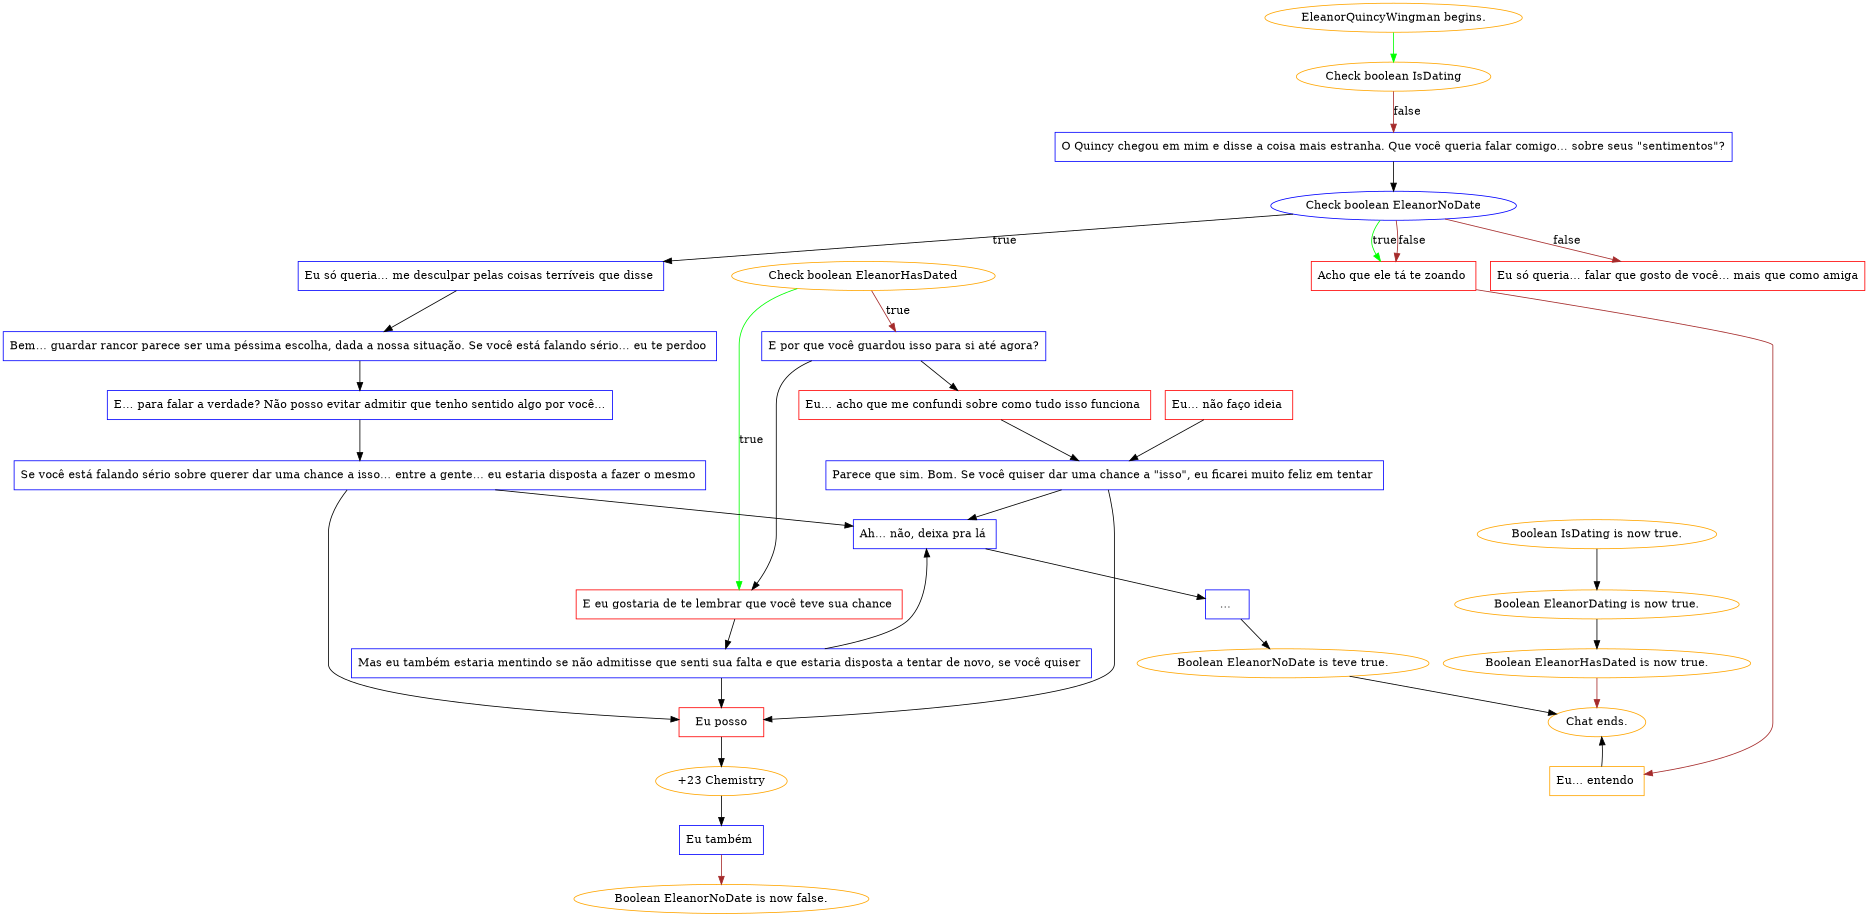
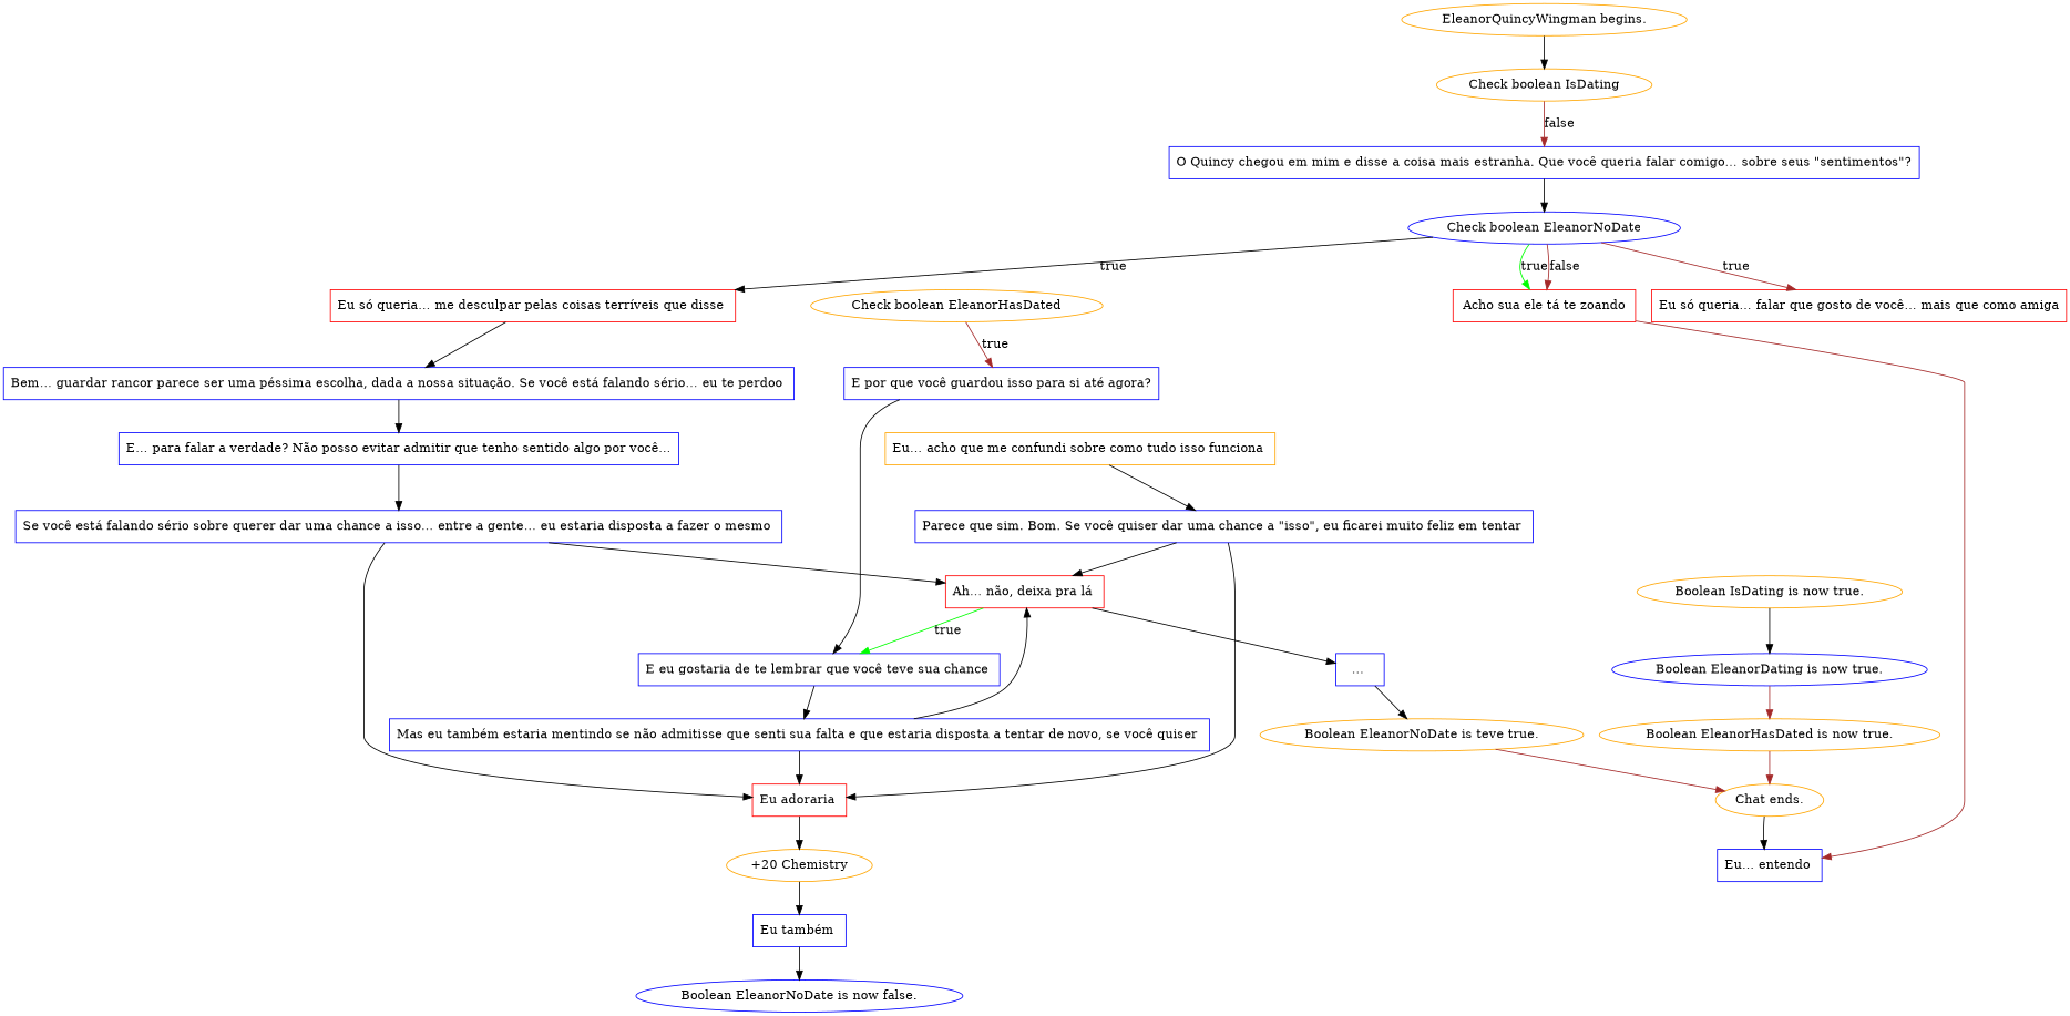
  digraph {
    node [color=blue shape=box]
    "EleanorQuincyWingman begins." [color=orange shape=""]
    n2 [color=orange label="Check boolean IsDating" shape=""]
    n3 [label="O Quincy chegou em mim e disse a coisa mais estranha. Que você queria falar comigo… sobre seus \"sentimentos\"?"]
    "Chat ends." [color=orange shape=""]
    n5 [label="Check boolean EleanorNoDate" shape=""]
-   n6 [label="Eu só queria… me desculpar pelas coisas terríveis que disse "]
-   n7 [color=red label="Acho que ele tá te zoando "]
+   n6 [color=red label="Eu só queria… me desculpar pelas coisas terríveis que disse "]
+   n7 [color=red label="Acho sua ele tá te zoando"]
    n8 [color=red label="Eu só queria… falar que gosto de você… mais que como amiga"]
    n9 [label="Bem… guardar rancor parece ser uma péssima escolha, dada a nossa situação. Se você está falando sério… eu te perdoo "]
-   n10 [color=orange label="Eu… entendo "]
+   n10 [label="Eu… entendo "]
    n11 [label="E… para falar a verdade? Não posso evitar admitir que tenho sentido algo por você…"]
    n12 [color=orange label="Check boolean EleanorHasDated" shape=""]
-   n13 [color=red label="E eu gostaria de te lembrar que você teve sua chance "]
+   n13 [label="E eu gostaria de te lembrar que você teve sua chance "]
    n14 [label="E por que você guardou isso para si até agora?"]
    n15 [label="Se você está falando sério sobre querer dar uma chance a isso… entre a gente… eu estaria disposta a fazer o mesmo "]
    n16 [label="Mas eu também estaria mentindo se não admitisse que senti sua falta e que estaria disposta a tentar de novo, se você quiser "]
-   n17 [color=red label="Eu… acho que me confundi sobre como tudo isso funciona "]
-   n18 [color=red label="Eu posso"]
-   n19 [label="Ah… não, deixa pra lá "]
-   n20 [color=red label="Eu… não faço ideia "]
+   n17 [color=orange label="Eu… acho que me confundi sobre como tudo isso funciona "]
+   n18 [color=red label="Eu adoraria "]
+   n19 [color=red label="Ah… não, deixa pra lá "]
    n21 [label="Parece que sim. Bom. Se você quiser dar uma chance a \"isso\", eu ficarei muito feliz em tentar "]
-   n22 [color=orange label="+23 Chemistry" shape=""]
+   n22 [color=orange label="+20 Chemistry" shape=""]
    n23 [label="… "]
    n24 [label="Eu também "]
    n25 [color=orange label="Boolean EleanorNoDate is teve true." shape=""]
-   n26 [color=orange label="Boolean EleanorNoDate is now false." shape=""]
+   n26 [label="Boolean EleanorNoDate is now false." shape=""]
    n27 [color=orange label="Boolean IsDating is now true." shape=""]
-   n28 [color=orange label="Boolean EleanorDating is now true." shape=""]
+   n28 [label="Boolean EleanorDating is now true." shape=""]
    n29 [color=orange label="Boolean EleanorHasDated is now true." shape=""]
-   "EleanorQuincyWingman begins." -> n2 [color=green]
+   "EleanorQuincyWingman begins." -> n2
    n2 -> n3 [color=brown label=false]
    n3 -> n5
    n5 -> n6 [color=black label=true]
    n5 -> n7 [color=green label=true]
    n5 -> n7 [color=brown label=false]
-   n5 -> n8 [color=brown label=false]
+   n5 -> n8 [color=brown label=true]
    n6 -> n9
    n7 -> n10 [color=brown]
    n9 -> n11
-   n10 -> "Chat ends."
+   "Chat ends." -> n10
    n11 -> n15
-   n12 -> n13 [color=green label=true]
+   n19 -> n13 [color=green label=true]
    n12 -> n14 [color=brown label=true]
    n13 -> n16
    n14 -> n13
-   n14 -> n17
    n15 -> n18
    n15 -> n19
    n16 -> n18
    n16 -> n19
    n17 -> n21
    n18 -> n22
    n19 -> n23
-   n20 -> n21
    n21 -> n18
    n21 -> n19
    n22 -> n24
    n23 -> n25
-   n24 -> n26 [color=brown]
-   n25 -> "Chat ends."
+   n24 -> n26
+   n25 -> "Chat ends." [color=brown]
    n27 -> n28
-   n28 -> n29
+   n28 -> n29 [color=brown]
    n29 -> "Chat ends." [color=brown]
  }
